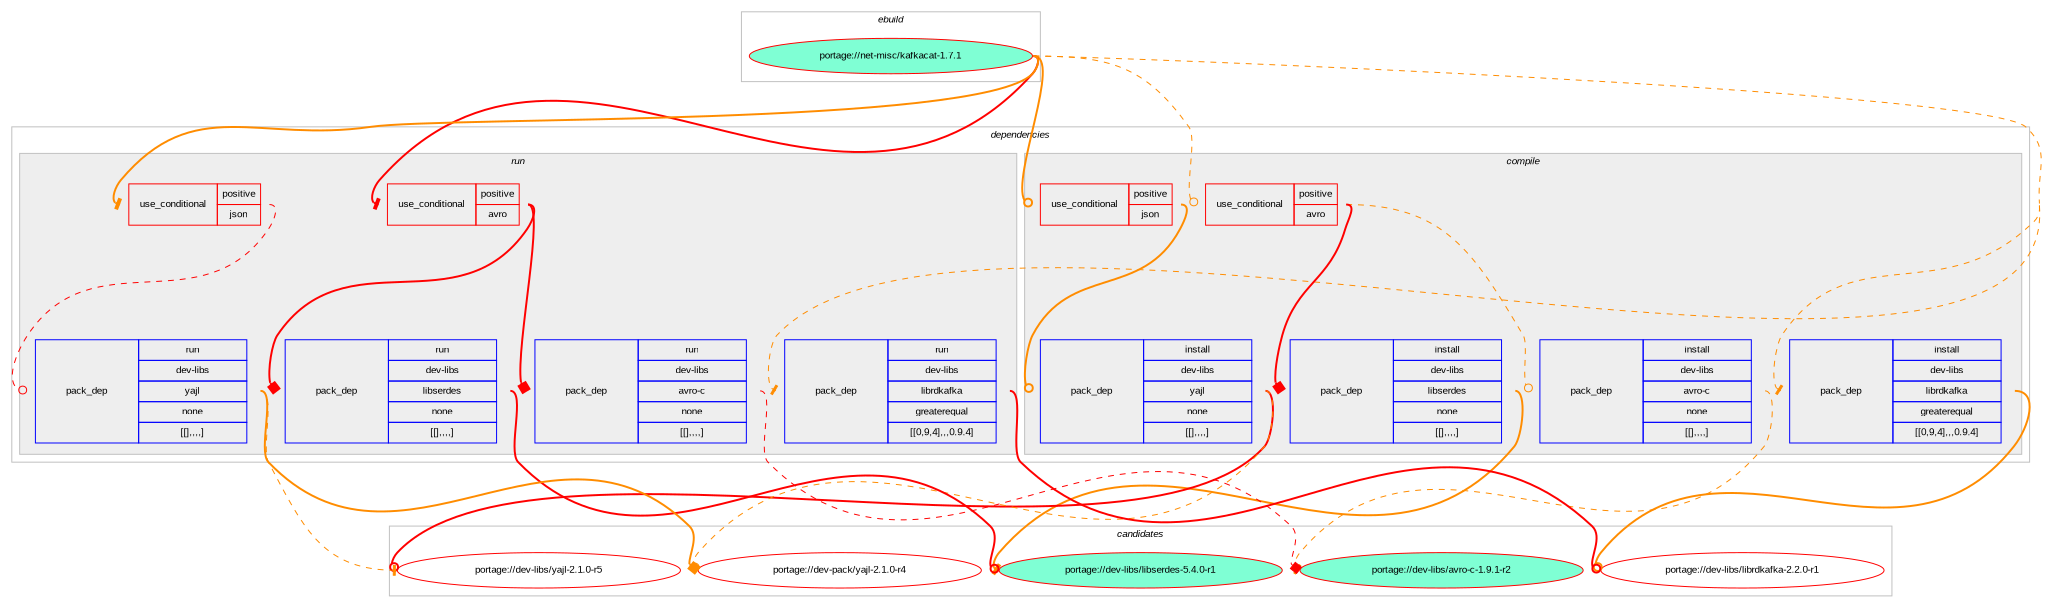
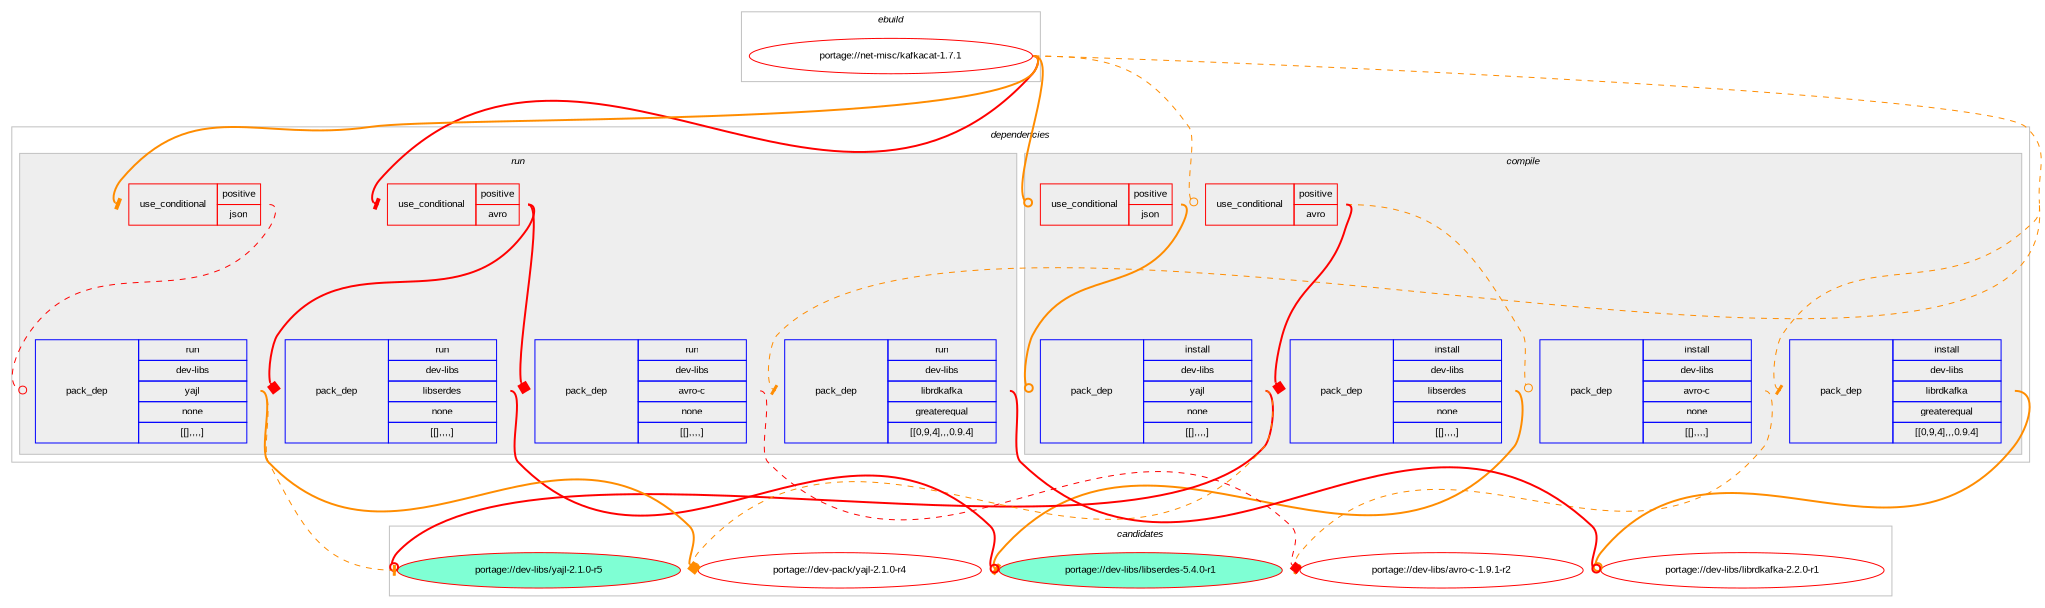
  digraph {
    compound=true
    concentrate=true
    fontname="Liberation Sans"
    fontsize=10
    newrank=true
    rankdir=TB
    ranksep=1.5
    node [color=red fontname="Liberation Sans" fontsize=10 shape=none]
    edge [arrowhead=odot color=darkorange fontname="Liberation Sans" headport=w style=bold tailport=e weight=20]
-   n1 [fillcolor=aquamarine label="portage://net-misc/kafkacat-1.7.1" style=filled width=4 shape=""]
+   n1 [fillcolor=white label="portage://net-misc/kafkacat-1.7.1" style=filled width=4 shape=""]
    n2 [color=blue label=<<TABLE BORDER="0" CELLBORDER="1" CELLSPACING="0" CELLPADDING="4" WIDTH="220"><TR><TD ROWSPAN="6" CELLPADDING="30">pack_dep</TD></TR><TR><TD WIDTH="110">install</TD></TR><TR><TD>dev-libs</TD></TR><TR><TD>avro-c</TD></TR><TR><TD>none</TD></TR><TR><TD>[[],,,,]</TD></TR></TABLE>>]
    n3 [color=blue label=<<TABLE BORDER="0" CELLBORDER="1" CELLSPACING="0" CELLPADDING="4" WIDTH="220"><TR><TD ROWSPAN="6" CELLPADDING="30">pack_dep</TD></TR><TR><TD WIDTH="110">install</TD></TR><TR><TD>dev-libs</TD></TR><TR><TD>libserdes</TD></TR><TR><TD>none</TD></TR><TR><TD>[[],,,,]</TD></TR></TABLE>>]
    n4 [label=<<TABLE BORDER="0" CELLBORDER="1" CELLSPACING="0" CELLPADDING="4"><TR><TD ROWSPAN="3" CELLPADDING="10">use_conditional</TD></TR><TR><TD>positive</TD></TR><TR><TD>avro</TD></TR></TABLE>>]
    n5 [color=blue label=<<TABLE BORDER="0" CELLBORDER="1" CELLSPACING="0" CELLPADDING="4" WIDTH="220"><TR><TD ROWSPAN="6" CELLPADDING="30">pack_dep</TD></TR><TR><TD WIDTH="110">install</TD></TR><TR><TD>dev-libs</TD></TR><TR><TD>yajl</TD></TR><TR><TD>none</TD></TR><TR><TD>[[],,,,]</TD></TR></TABLE>>]
    n6 [label=<<TABLE BORDER="0" CELLBORDER="1" CELLSPACING="0" CELLPADDING="4"><TR><TD ROWSPAN="3" CELLPADDING="10">use_conditional</TD></TR><TR><TD>positive</TD></TR><TR><TD>json</TD></TR></TABLE>>]
    n7 [color=blue label=<<TABLE BORDER="0" CELLBORDER="1" CELLSPACING="0" CELLPADDING="4" WIDTH="220"><TR><TD ROWSPAN="6" CELLPADDING="30">pack_dep</TD></TR><TR><TD WIDTH="110">install</TD></TR><TR><TD>dev-libs</TD></TR><TR><TD>librdkafka</TD></TR><TR><TD>greaterequal</TD></TR><TR><TD>[[0,9,4],,,0.9.4]</TD></TR></TABLE>>]
    n8 [color=blue label=<<TABLE BORDER="0" CELLBORDER="1" CELLSPACING="0" CELLPADDING="4" WIDTH="220"><TR><TD ROWSPAN="6" CELLPADDING="30">pack_dep</TD></TR><TR><TD WIDTH="110">run</TD></TR><TR><TD>dev-libs</TD></TR><TR><TD>avro-c</TD></TR><TR><TD>none</TD></TR><TR><TD>[[],,,,]</TD></TR></TABLE>>]
    n9 [color=blue label=<<TABLE BORDER="0" CELLBORDER="1" CELLSPACING="0" CELLPADDING="4" WIDTH="220"><TR><TD ROWSPAN="6" CELLPADDING="30">pack_dep</TD></TR><TR><TD WIDTH="110">run</TD></TR><TR><TD>dev-libs</TD></TR><TR><TD>libserdes</TD></TR><TR><TD>none</TD></TR><TR><TD>[[],,,,]</TD></TR></TABLE>>]
    n10 [label=<<TABLE BORDER="0" CELLBORDER="1" CELLSPACING="0" CELLPADDING="4"><TR><TD ROWSPAN="3" CELLPADDING="10">use_conditional</TD></TR><TR><TD>positive</TD></TR><TR><TD>avro</TD></TR></TABLE>>]
    n11 [color=blue label=<<TABLE BORDER="0" CELLBORDER="1" CELLSPACING="0" CELLPADDING="4" WIDTH="220"><TR><TD ROWSPAN="6" CELLPADDING="30">pack_dep</TD></TR><TR><TD WIDTH="110">run</TD></TR><TR><TD>dev-libs</TD></TR><TR><TD>yajl</TD></TR><TR><TD>none</TD></TR><TR><TD>[[],,,,]</TD></TR></TABLE>>]
    n12 [label=<<TABLE BORDER="0" CELLBORDER="1" CELLSPACING="0" CELLPADDING="4"><TR><TD ROWSPAN="3" CELLPADDING="10">use_conditional</TD></TR><TR><TD>positive</TD></TR><TR><TD>json</TD></TR></TABLE>>]
    n13 [color=blue label=<<TABLE BORDER="0" CELLBORDER="1" CELLSPACING="0" CELLPADDING="4" WIDTH="220"><TR><TD ROWSPAN="6" CELLPADDING="30">pack_dep</TD></TR><TR><TD WIDTH="110">run</TD></TR><TR><TD>dev-libs</TD></TR><TR><TD>librdkafka</TD></TR><TR><TD>greaterequal</TD></TR><TR><TD>[[0,9,4],,,0.9.4]</TD></TR></TABLE>>]
-   n14 [fillcolor=aquamarine label="portage://dev-libs/avro-c-1.9.1-r2" style=filled width=4 shape=""]
+   n14 [fillcolor=white label="portage://dev-libs/avro-c-1.9.1-r2" style=filled width=4 shape=""]
    n15 [fillcolor=aquamarine label="portage://dev-libs/libserdes-5.4.0-r1" style=filled width=4 shape=""]
-   n16 [fillcolor=white label="portage://dev-libs/yajl-2.1.0-r5" style=filled width=4 shape=""]
+   n16 [fillcolor=aquamarine label="portage://dev-libs/yajl-2.1.0-r5" style=filled width=4 shape=""]
    n17 [fillcolor=white label="portage://dev-pack/yajl-2.1.0-r4" style=filled width=4 shape=""]
    n18 [fillcolor=white label="portage://dev-libs/librdkafka-2.2.0-r1" style=filled width=4 shape=""]
    subgraph cluster_1 {
      color=gray
      label=<<i>ebuild</i>>
      n1
    }
    subgraph cluster_2 {
      color=gray
      label=<<i>dependencies</i>>
      subgraph cluster_3 {
        color=gray
        fillcolor="#eeeeee"
        label=<<i>compile</i>>
        style=filled
        subgraph sub_4 {
          color=gray
          fillcolor="#eeeeee"
          label=<<i>compile</i>>
          style=filled
          n4
          subgraph sub_5 {
            color=gray
            fillcolor="#eeeeee"
            label=<<i>compile</i>>
            style=filled
            n2
          }
          subgraph sub_6 {
            color=gray
            fillcolor="#eeeeee"
            label=<<i>compile</i>>
            style=filled
            n3
          }
        }
        subgraph sub_7 {
          color=gray
          fillcolor="#eeeeee"
          label=<<i>compile</i>>
          style=filled
          n6
          subgraph sub_8 {
            color=gray
            fillcolor="#eeeeee"
            label=<<i>compile</i>>
            style=filled
            n5
          }
        }
        subgraph sub_9 {
          color=gray
          fillcolor="#eeeeee"
          label=<<i>compile</i>>
          style=filled
          n7
        }
      }
      subgraph cluster_10 {
        color=gray
        fillcolor="#eeeeee"
        label=<<i>compile and run</i>>
        style=filled
      }
      subgraph cluster_11 {
        color=gray
        fillcolor="#eeeeee"
        label=<<i>run</i>>
        style=filled
        subgraph sub_12 {
          color=gray
          fillcolor="#eeeeee"
          label=<<i>run</i>>
          style=filled
          n10
          subgraph sub_13 {
            color=gray
            fillcolor="#eeeeee"
            label=<<i>run</i>>
            style=filled
            n8
          }
          subgraph sub_14 {
            color=gray
            fillcolor="#eeeeee"
            label=<<i>run</i>>
            style=filled
            n9
          }
        }
        subgraph sub_15 {
          color=gray
          fillcolor="#eeeeee"
          label=<<i>run</i>>
          style=filled
          n12
          subgraph sub_16 {
            color=gray
            fillcolor="#eeeeee"
            label=<<i>run</i>>
            style=filled
            n11
          }
        }
        subgraph sub_17 {
          color=gray
          fillcolor="#eeeeee"
          label=<<i>run</i>>
          style=filled
          n13
        }
      }
    }
    subgraph cluster_18 {
      color=gray
      label=<<i>candidates</i>>
      rank=same
      subgraph sub_19 {
        color=black
        label=<<i>candidates</i>>
        nodesep=1
        rank=same
        n14
      }
      subgraph sub_20 {
        color=black
        label=<<i>candidates</i>>
        nodesep=1
        rank=same
        n15
      }
      subgraph sub_21 {
        color=black
        label=<<i>candidates</i>>
        nodesep=1
        rank=same
        n16
        n17
      }
      subgraph sub_22 {
        color=black
        label=<<i>candidates</i>>
        nodesep=1
        rank=same
        n18
      }
      subgraph sub_23 {
        color=black
        label=<<i>candidates</i>>
        nodesep=1
        rank=same
        n14
      }
      subgraph sub_24 {
        color=black
        label=<<i>candidates</i>>
        nodesep=1
        rank=same
        n15
      }
      subgraph sub_25 {
        color=black
        label=<<i>candidates</i>>
        nodesep=1
        rank=same
        n16
        n17
      }
      subgraph sub_26 {
        color=black
        label=<<i>candidates</i>>
        nodesep=1
        rank=same
        n18
      }
    }
    n1 -> n4 [style=dashed]
    n1 -> n6
    n1 -> n7 [arrowhead=tee style=dashed]
    n1 -> n10 [arrowhead=tee color=red]
    n1 -> n12 [arrowhead=tee]
    n1 -> n13 [arrowhead=tee style=dashed]
    n2 -> n14 [arrowhead=tee style=dashed weight=100]
    n3 -> n15 [arrowhead=tee weight=100]
    n4 -> n2 [style=dashed]
    n4 -> n3 [arrowhead=box color=red]
    n5 -> n16 [color=red weight=100]
    n5 -> n17 [style=dashed weight=100]
    n6 -> n5
    n7 -> n18 [weight=100]
    n8 -> n14 [arrowhead=box color=red style=dashed weight=100]
    n9 -> n15 [color=red weight=100]
    n10 -> n8 [arrowhead=box color=red]
    n10 -> n9 [arrowhead=box color=red]
    n11 -> n16 [arrowhead=tee style=dashed weight=100]
    n11 -> n17 [arrowhead=box weight=100]
    n12 -> n11 [color=red style=dashed]
    n13 -> n18 [color=red weight=100]
  }
